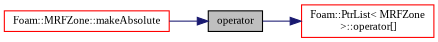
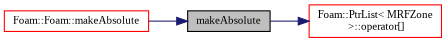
  digraph {
    fontname="Liberation Serif"
    rankdir=LR
    node [color=red fontname="Liberation Serif" fontsize=10 shape=record]
    edge [color=midnightblue fontname="Liberation Serif" fontsize=10 labelfontname=FreeSans labelfontsize=10 style=solid]
-   n1 [color=black fillcolor=grey75 fontcolor=black height=0.2 label=operator style=filled width=0.4]
+   n1 [color=black fillcolor=grey75 fontcolor=black height=0.2 label=makeAbsolute style=filled width=0.4]
    n2 [height=0.2 label="Foam::PtrList\< MRFZone\l \>::operator[]" width=0.4]
-   n3 [height=0.2 label="Foam::MRFZone::makeAbsolute" width=0.4]
+   n3 [height=0.2 label="Foam::Foam::makeAbsolute" width=0.4]
    n1 -> n2
    n3 -> n1
  }
